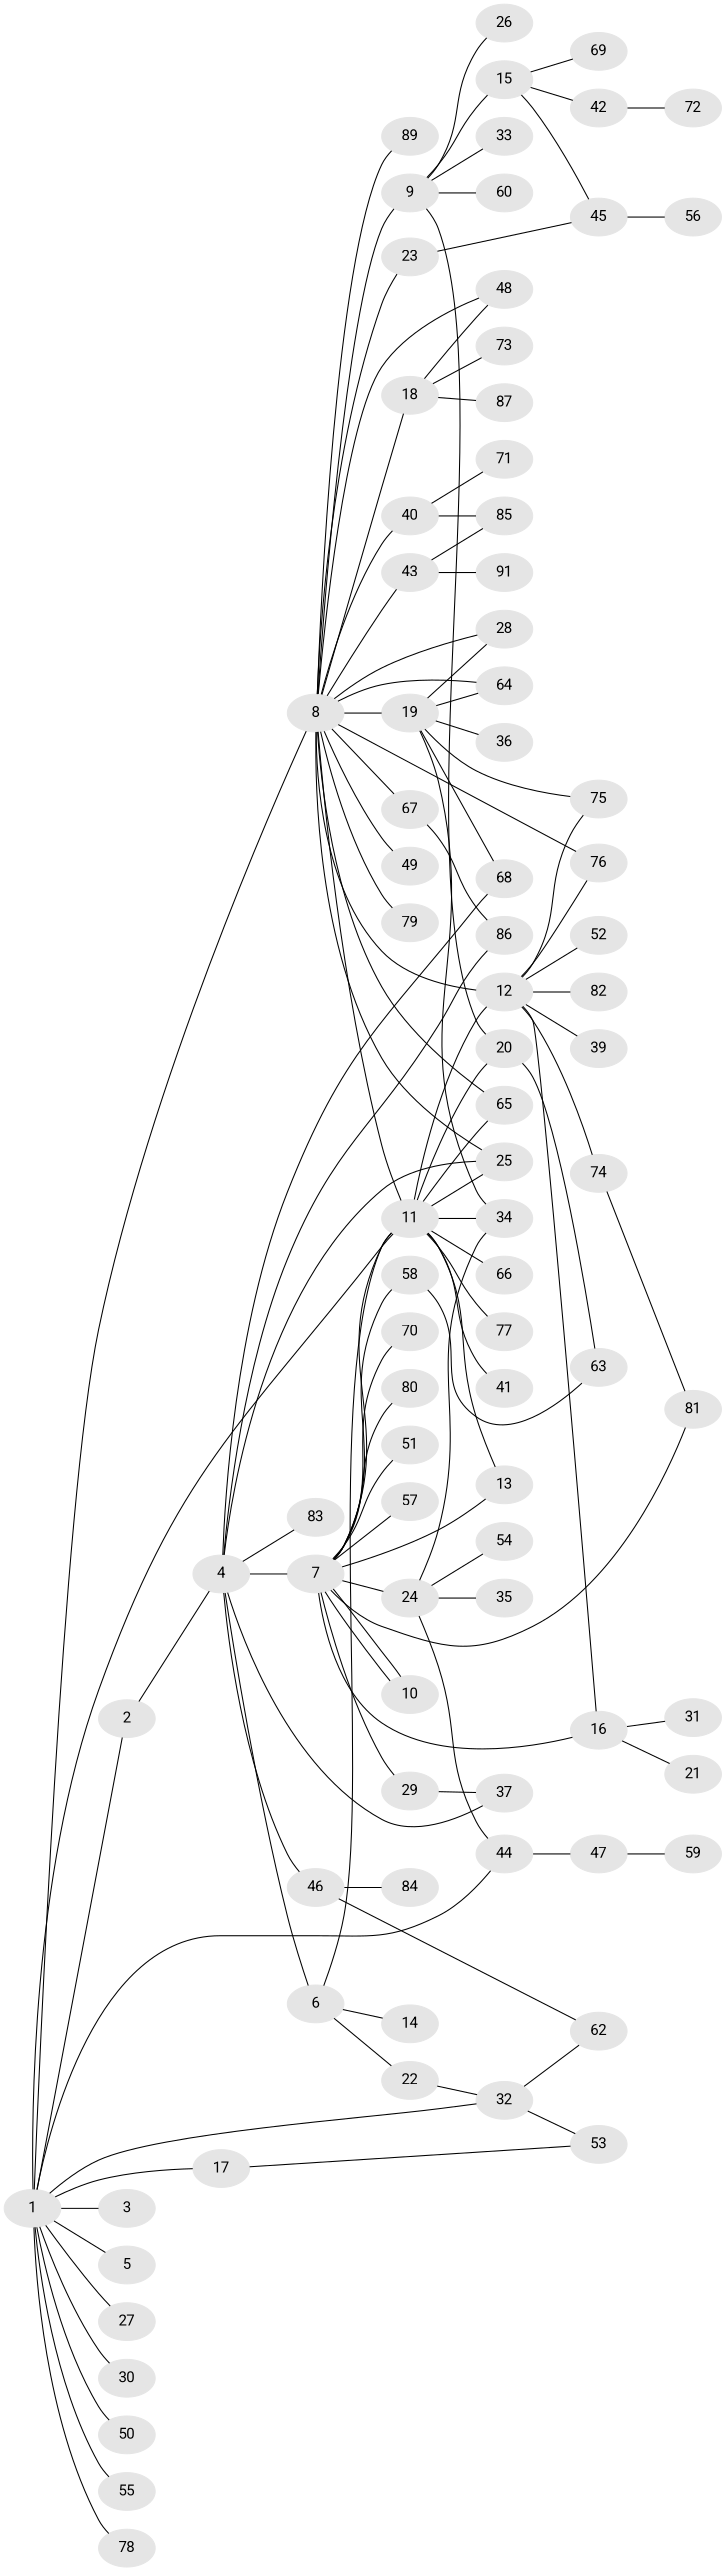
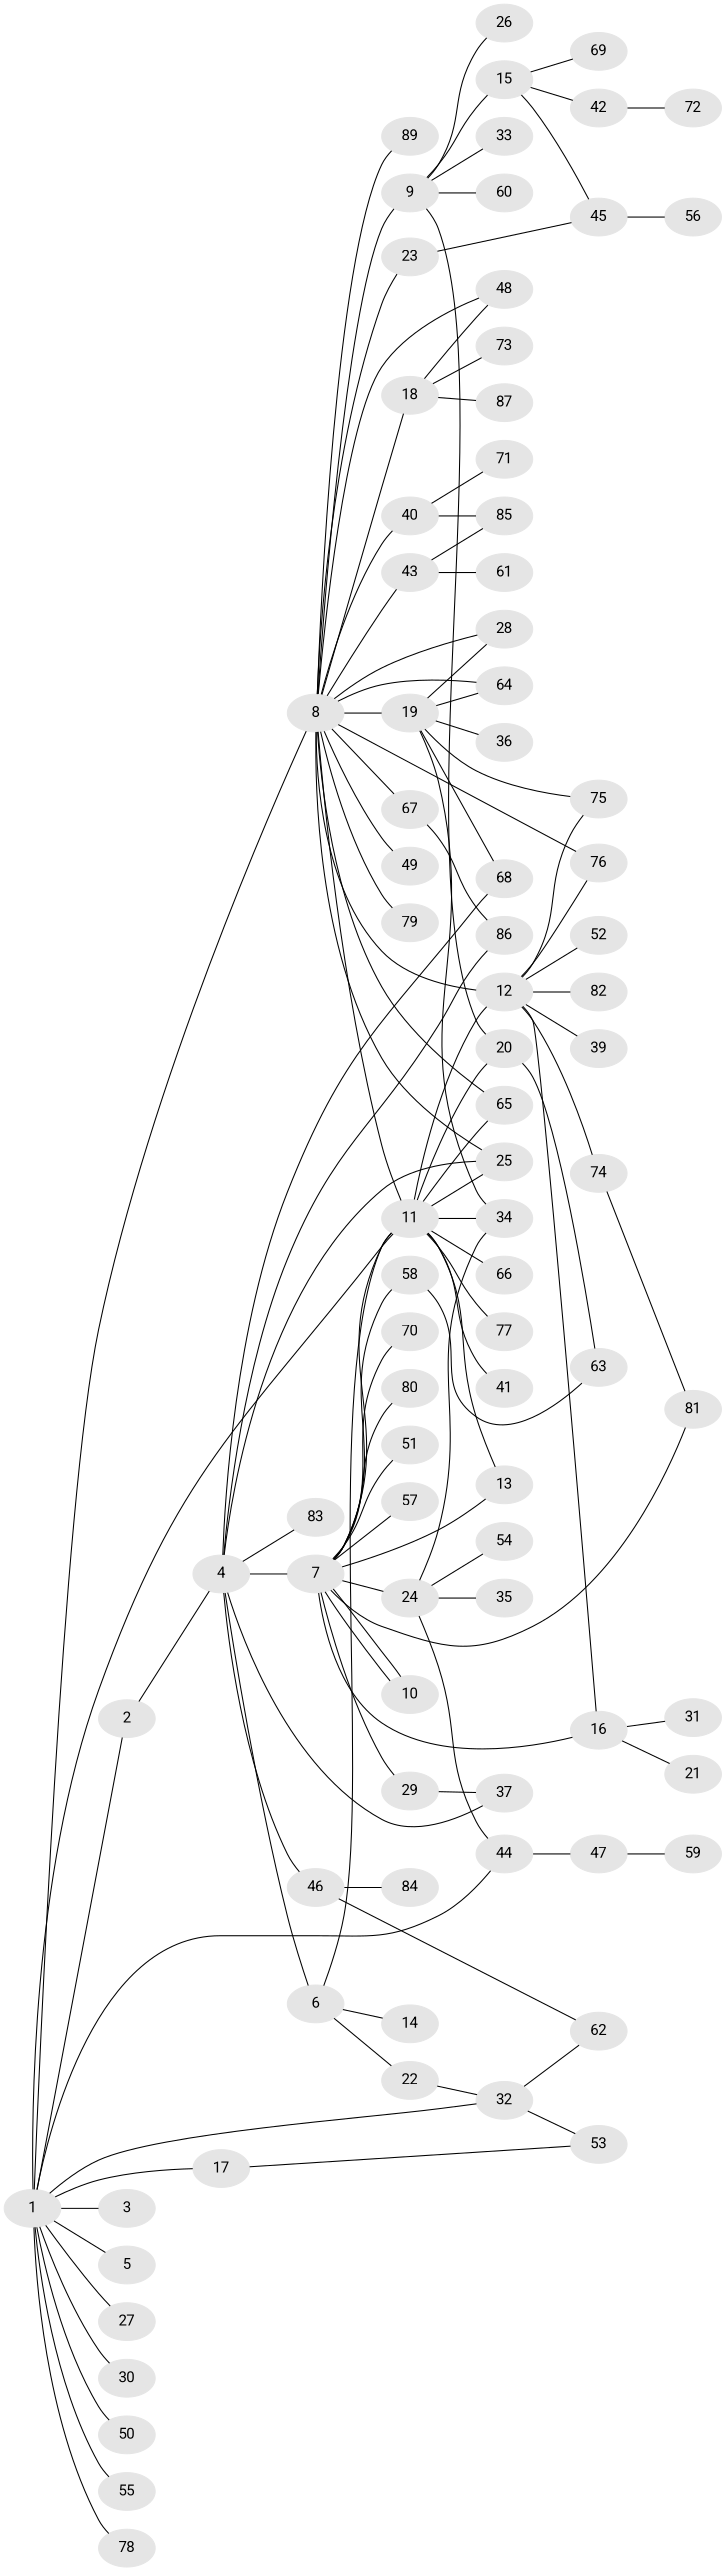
  graph {
    fontname=Roboto
    rankdir=LR
    node [color=gray90 fontname=Roboto style=filled]
    edge [fontname=Roboto]
    1
    2
    3
    5
    8
    11
    17
    27
    30
    32
    44
    50
    55
    78
    4
    25
    9
    12
    18
    19
    23
    28
    40
    43
    48
    49
    64
    65
    67
    76
    79
    89
    13
    20
    34
    41
    66
    77
    53
    62
    47
    6
    7
    37
    46
    68
    83
    86
    14
    22
    10
    16
    24
    29
    51
    57
    58
    70
    80
    81
    84
    21
    31
    35
    54
    63
    15
    26
    33
    60
    39
    52
    74
    75
    82
    73
    87
    36
    45
    71
    85
-   61 [label=91]
+   61
    42
    69
    72
    56
    59
    1 -- 2
    1 -- 3
    1 -- 5
    1 -- 8
    1 -- 11
    1 -- 17
    1 -- 27
    1 -- 30
    1 -- 32
    1 -- 44
    1 -- 50
    1 -- 55
    1 -- 78
    2 -- 4
    8 -- 11
    8 -- 25
    8 -- 9
    8 -- 12
    8 -- 18
    8 -- 19
    8 -- 23
    8 -- 28
    8 -- 40
    8 -- 43
    8 -- 48
    8 -- 49
    8 -- 64
    8 -- 65
    8 -- 67
    8 -- 76
    8 -- 79
    8 -- 89
    11 -- 25
    11 -- 12
    11 -- 65
    11 -- 13
    11 -- 20
    11 -- 34
    11 -- 41
    11 -- 66
    11 -- 77
    17 -- 53
    32 -- 53
    32 -- 62
    44 -- 47
    4 -- 25
    4 -- 6
    4 -- 7
    4 -- 37
    4 -- 46
    4 -- 68
    4 -- 83
    4 -- 86
    9 -- 20
    9 -- 15
    9 -- 26
    9 -- 33
    9 -- 60
    12 -- 76
    12 -- 16
    12 -- 39
    12 -- 52
    12 -- 74
    12 -- 75
    12 -- 82
    18 -- 48
    18 -- 73
    18 -- 87
    19 -- 28
    19 -- 64
    19 -- 34
    19 -- 68
    19 -- 75
    19 -- 36
    23 -- 45
    40 -- 71
    40 -- 85
    43 -- 85
    43 -- 61
    67 -- 86
    20 -- 63
    47 -- 59
    6 -- 11
    6 -- 14
    6 -- 22
    7 -- 11
    7 -- 13
    7 -- 10
    7 -- 10
    7 -- 16
    7 -- 24
    7 -- 29
    7 -- 51
    7 -- 57
    7 -- 58
    7 -- 70
    7 -- 80
    7 -- 81
    46 -- 62
    46 -- 84
    22 -- 32
    16 -- 21
    16 -- 31
    24 -- 44
    24 -- 34
    24 -- 35
    24 -- 54
    29 -- 37
    58 -- 63
    15 -- 45
    15 -- 42
    15 -- 69
    74 -- 81
    45 -- 56
    42 -- 72
  }
